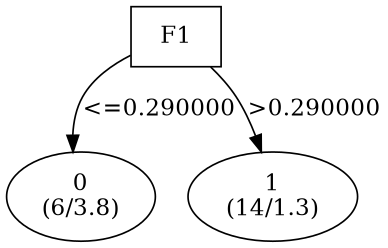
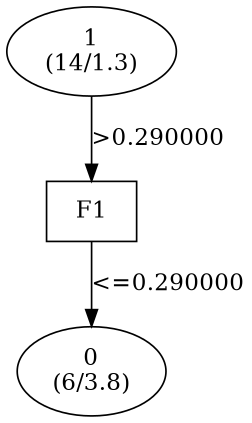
  digraph {
    node [shape=ellipse]
    n1 [label="F1\n" shape=box]
    n2 [label="0\n(6/3.8)"]
    n3 [label="1\n(14/1.3)"]
    n1 -> n2 [label="<=0.290000"]
-   n1 -> n3 [label=">0.290000"]
+   n3 -> n1 [label=">0.290000"]
  }
